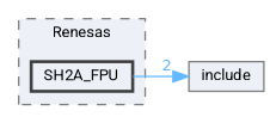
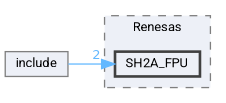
  digraph {
    compound=true
    rankdir=LR
    fontname=Roboto
    node [fillcolor="#edf0f7" fontname=Roboto fontsize=10 shape=box]
    n1 [color=grey25 height=0.2 label=SH2A_FPU style="filled,bold" width=0.4]
    n2 [color=grey50 height=0.2 label=include style=filled width=0.4]
    subgraph cluster_1 {
      bgcolor="#edf0f7"
      fontsize=10
      label=Renesas
      pencolor=grey50
      style="filled,dashed"
      n1
    }
-   n1 -> n2 [color=steelblue1 fontcolor=steelblue1 fontname=Roboto fontsize=10 headlabel=2 labeldistance=1.5 labelfontname=Helvetica labelfontsize=10]
+   n2 -> n1 [color=steelblue1 fontcolor=steelblue1 fontname=Roboto fontsize=10 headlabel=2 labeldistance=1.5 labelfontname=Helvetica labelfontsize=10]
  }
